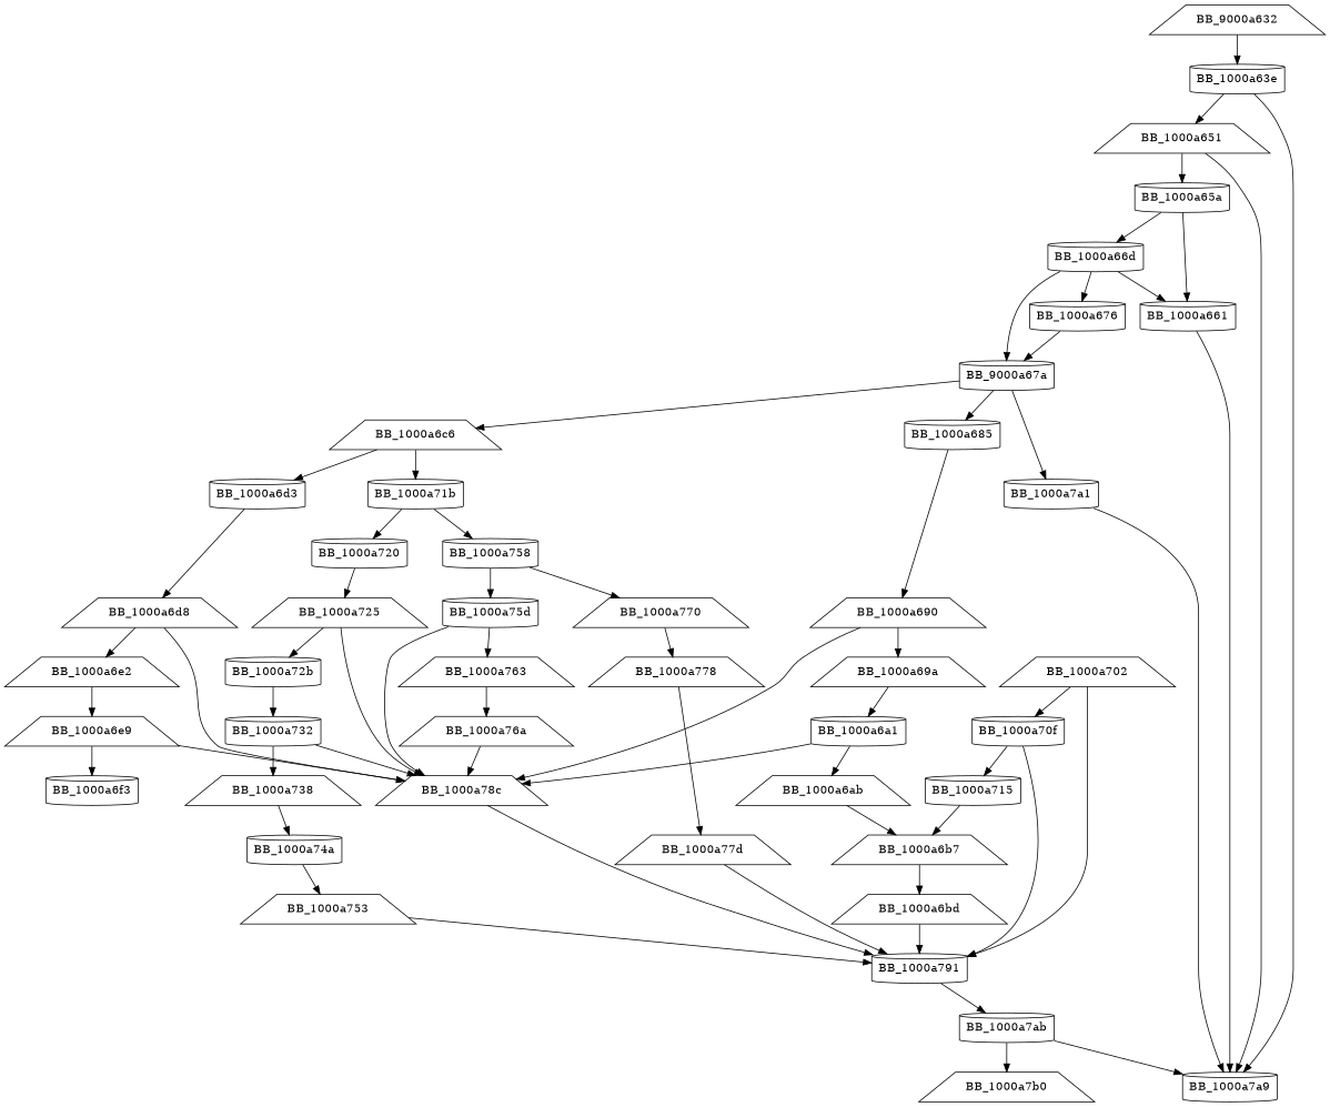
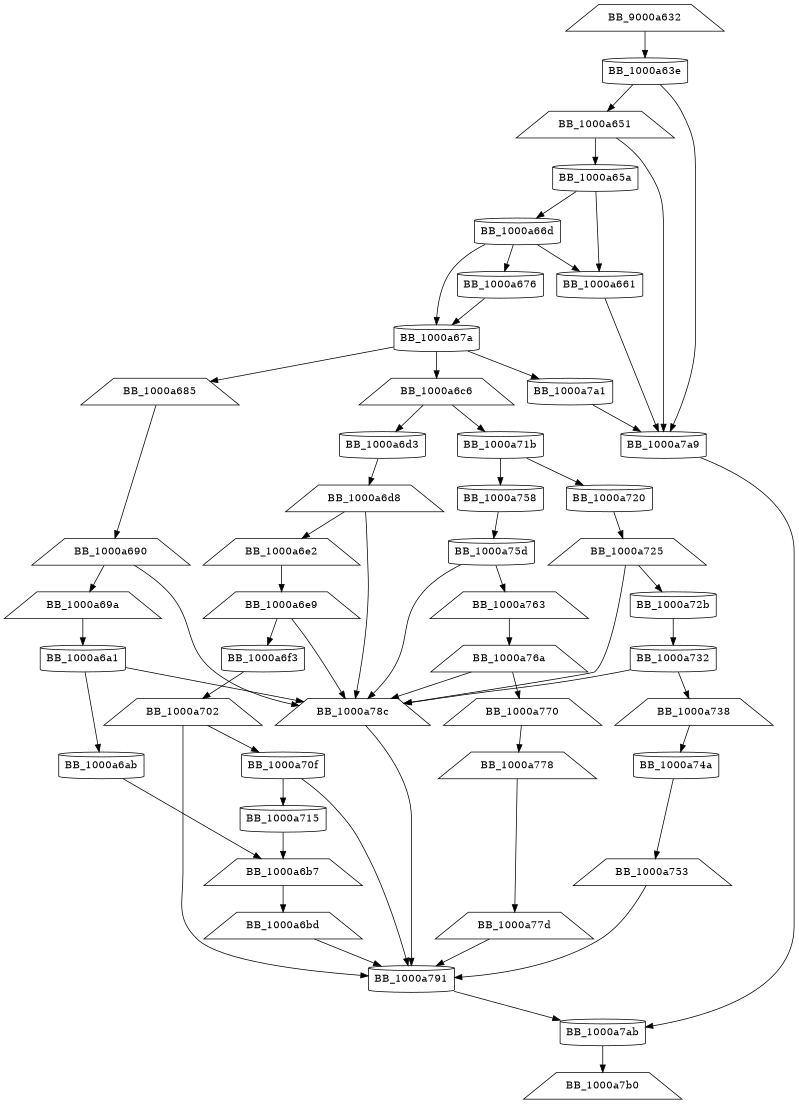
  digraph {
    node [shape=trapezium]
    n1 [label=BB_9000a632]
    BB_1000a63e [shape=cylinder]
    BB_1000a651
    BB_1000a7a9 [shape=cylinder]
    BB_1000a65a [shape=cylinder]
    BB_1000a7ab [shape=cylinder]
    BB_1000a661 [shape=cylinder]
    BB_1000a66d [shape=cylinder]
    BB_1000a7b0
    BB_1000a676 [shape=cylinder]
-   BB_1000a67a [shape=cylinder label=BB_9000a67a]
-   BB_1000a685 [shape=cylinder]
+   BB_1000a67a [shape=cylinder]
+   BB_1000a685
    BB_1000a6c6
    BB_1000a7a1 [shape=cylinder]
    BB_1000a690
    BB_1000a6d3 [shape=cylinder]
    BB_1000a71b [shape=cylinder]
    BB_1000a69a
    BB_1000a78c
    BB_1000a6d8
    BB_1000a720 [shape=cylinder]
    BB_1000a758 [shape=cylinder]
    BB_1000a6a1 [shape=cylinder]
    BB_1000a791 [shape=cylinder]
-   BB_1000a6ab
+   BB_1000a6ab [shape=cylinder]
    BB_1000a6b7
    BB_1000a6bd
    BB_1000a6e2
    BB_1000a725
    BB_1000a75d [shape=cylinder]
    BB_1000a6e9
    BB_1000a6f3 [shape=cylinder]
    BB_1000a702
    BB_1000a70f [shape=cylinder]
    BB_1000a715 [shape=cylinder]
    BB_1000a72b [shape=cylinder]
    BB_1000a763
    BB_1000a732 [shape=cylinder]
    BB_1000a738
    BB_1000a74a [shape=cylinder]
    BB_1000a753
    BB_1000a76a
    BB_1000a770
    BB_1000a778
    BB_1000a77d
    n1 -> BB_1000a63e
    BB_1000a63e -> BB_1000a651
    BB_1000a63e -> BB_1000a7a9
    BB_1000a651 -> BB_1000a7a9
    BB_1000a651 -> BB_1000a65a
-   BB_1000a7ab -> BB_1000a7a9
+   BB_1000a7a9 -> BB_1000a7ab
    BB_1000a65a -> BB_1000a661
    BB_1000a65a -> BB_1000a66d
    BB_1000a7ab -> BB_1000a7b0
    BB_1000a661 -> BB_1000a7a9
    BB_1000a66d -> BB_1000a661
    BB_1000a66d -> BB_1000a676
    BB_1000a66d -> BB_1000a67a
    BB_1000a676 -> BB_1000a67a
    BB_1000a67a -> BB_1000a685
    BB_1000a67a -> BB_1000a6c6
    BB_1000a67a -> BB_1000a7a1
    BB_1000a685 -> BB_1000a690
    BB_1000a6c6 -> BB_1000a6d3
    BB_1000a6c6 -> BB_1000a71b
    BB_1000a7a1 -> BB_1000a7a9
    BB_1000a690 -> BB_1000a69a
    BB_1000a690 -> BB_1000a78c
    BB_1000a6d3 -> BB_1000a6d8
    BB_1000a71b -> BB_1000a720
    BB_1000a71b -> BB_1000a758
    BB_1000a69a -> BB_1000a6a1
    BB_1000a78c -> BB_1000a791
    BB_1000a6d8 -> BB_1000a78c
    BB_1000a6d8 -> BB_1000a6e2
    BB_1000a720 -> BB_1000a725
    BB_1000a758 -> BB_1000a75d
    BB_1000a6a1 -> BB_1000a78c
    BB_1000a6a1 -> BB_1000a6ab
    BB_1000a791 -> BB_1000a7ab
    BB_1000a6ab -> BB_1000a6b7
    BB_1000a6b7 -> BB_1000a6bd
    BB_1000a6bd -> BB_1000a791
    BB_1000a6e2 -> BB_1000a6e9
    BB_1000a725 -> BB_1000a78c
    BB_1000a725 -> BB_1000a72b
    BB_1000a75d -> BB_1000a78c
    BB_1000a75d -> BB_1000a763
    BB_1000a6e9 -> BB_1000a78c
    BB_1000a6e9 -> BB_1000a6f3
+   BB_1000a6f3 -> BB_1000a702
    BB_1000a702 -> BB_1000a791
    BB_1000a702 -> BB_1000a70f
    BB_1000a70f -> BB_1000a791
    BB_1000a70f -> BB_1000a715
    BB_1000a715 -> BB_1000a6b7
    BB_1000a72b -> BB_1000a732
    BB_1000a763 -> BB_1000a76a
    BB_1000a732 -> BB_1000a78c
    BB_1000a732 -> BB_1000a738
    BB_1000a738 -> BB_1000a74a
    BB_1000a74a -> BB_1000a753
    BB_1000a753 -> BB_1000a791
    BB_1000a76a -> BB_1000a78c
-   BB_1000a758 -> BB_1000a770
+   BB_1000a76a -> BB_1000a770
    BB_1000a770 -> BB_1000a778
    BB_1000a778 -> BB_1000a77d
    BB_1000a77d -> BB_1000a791
  }
